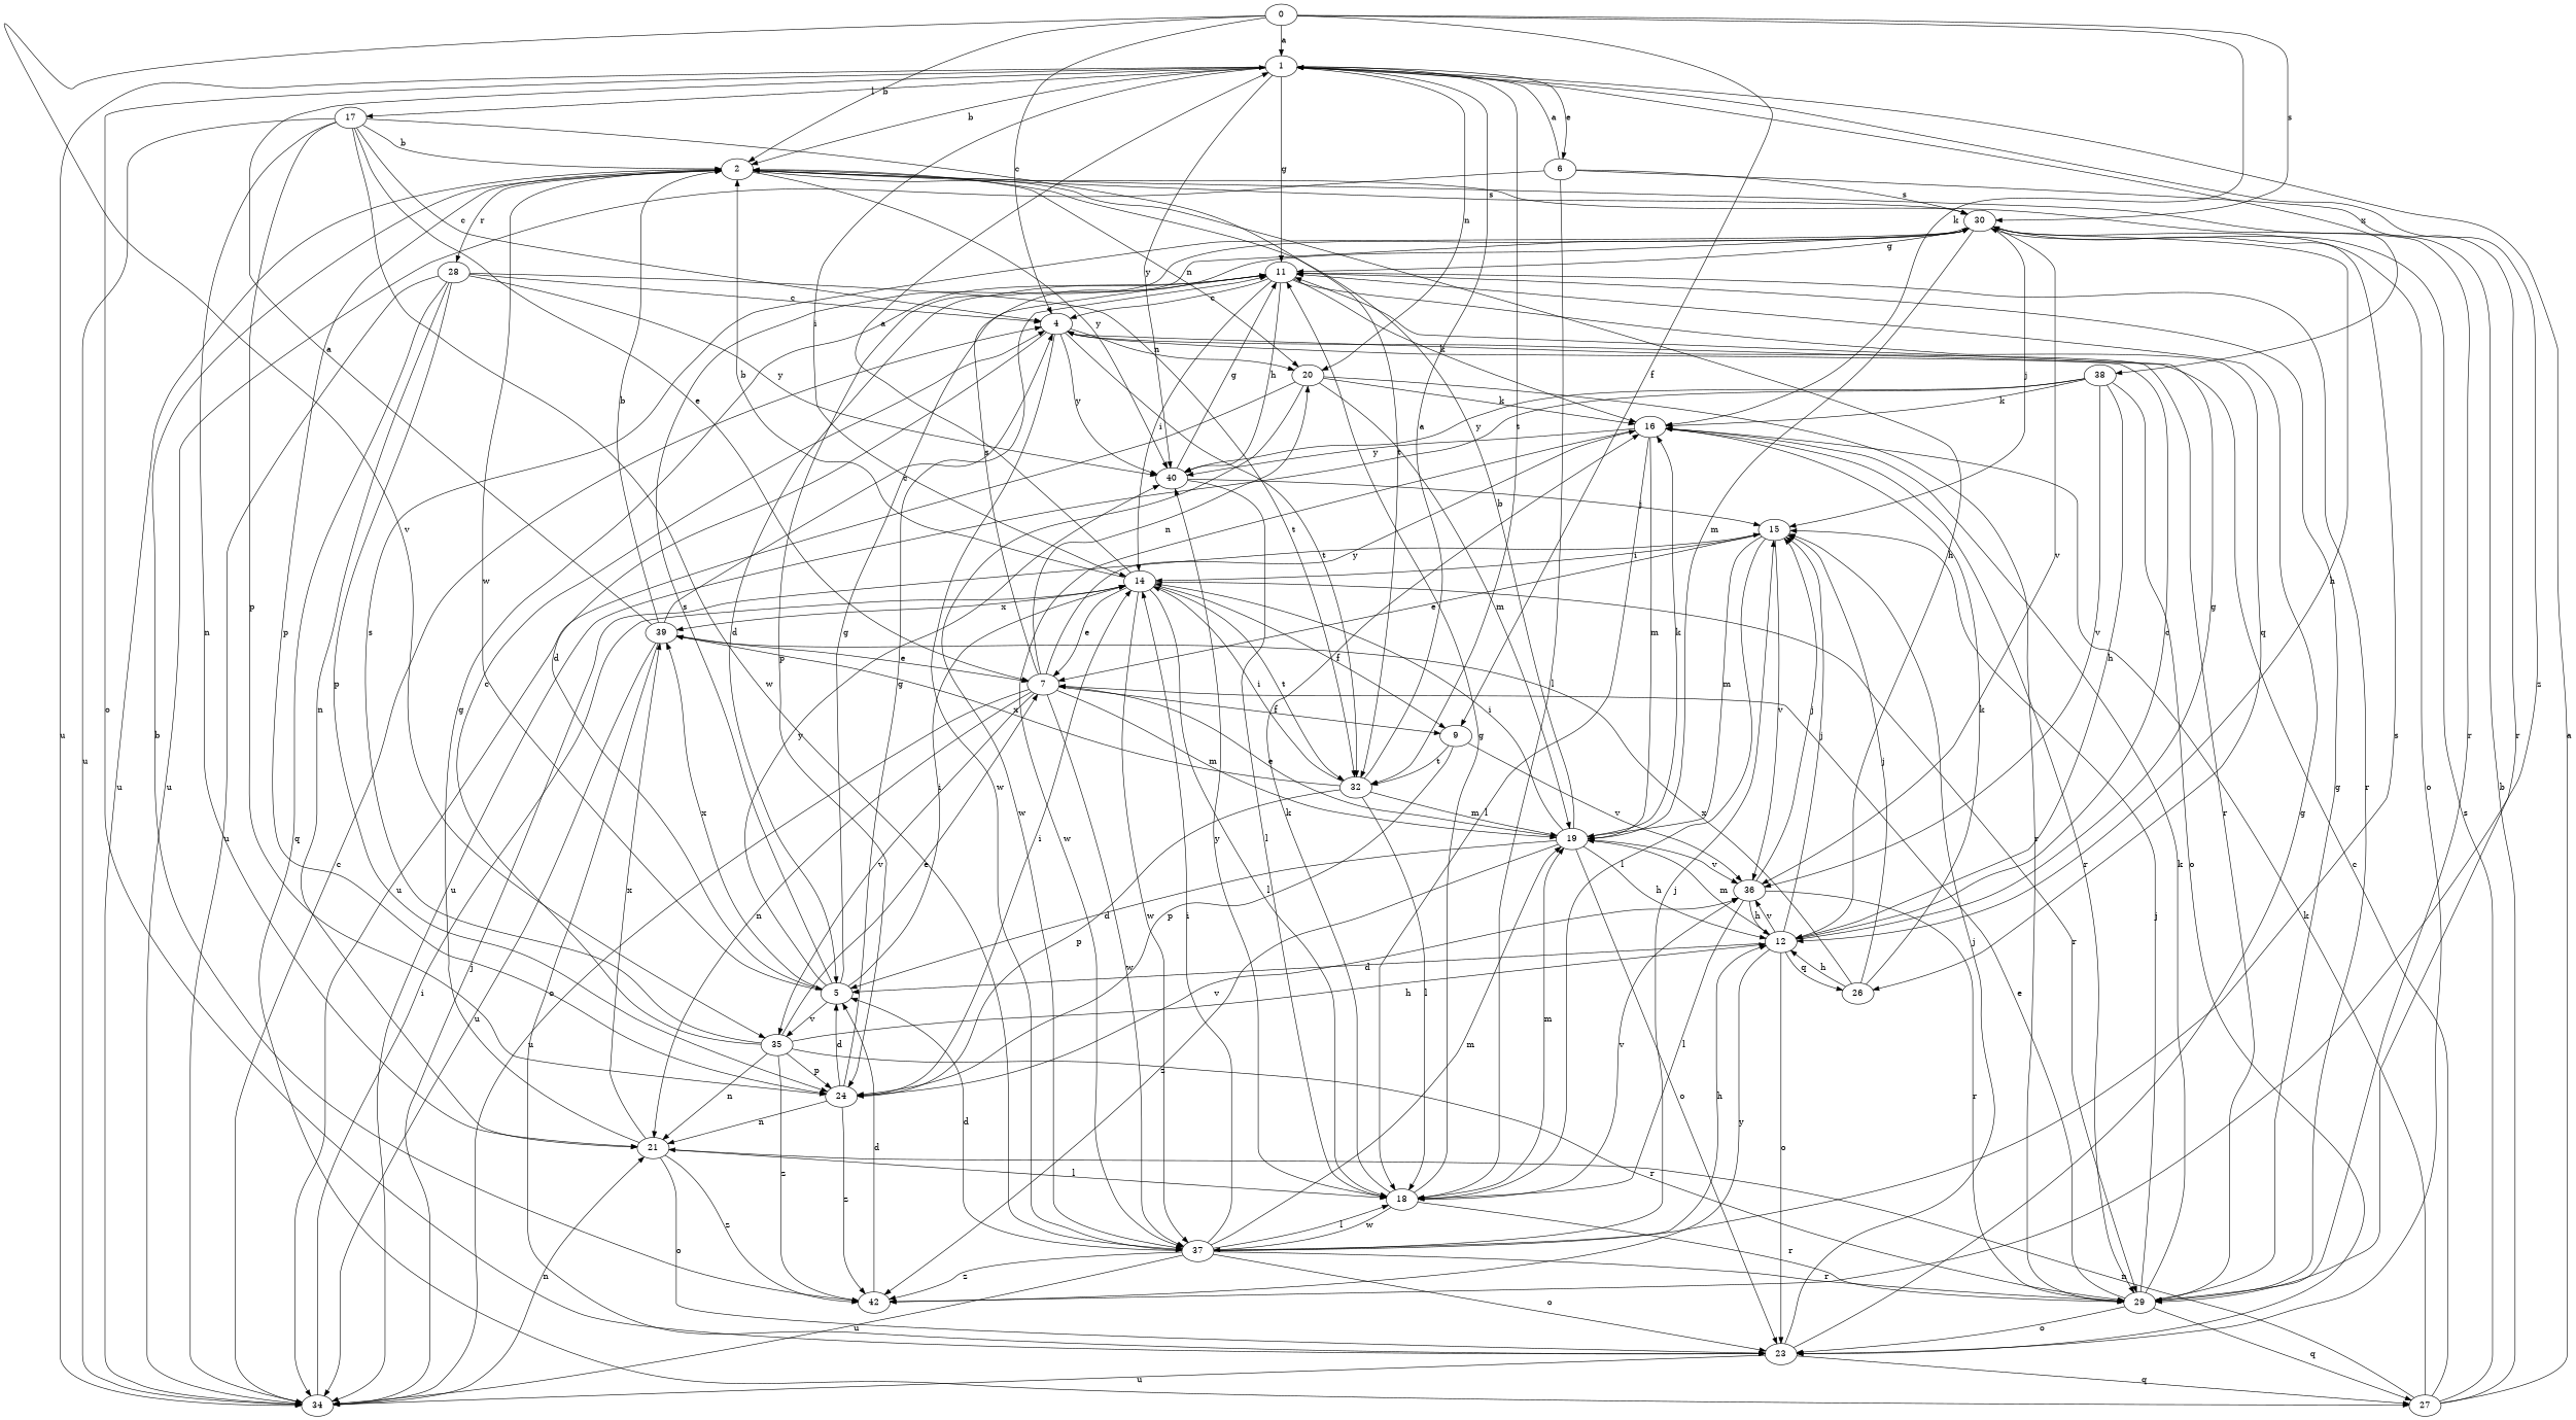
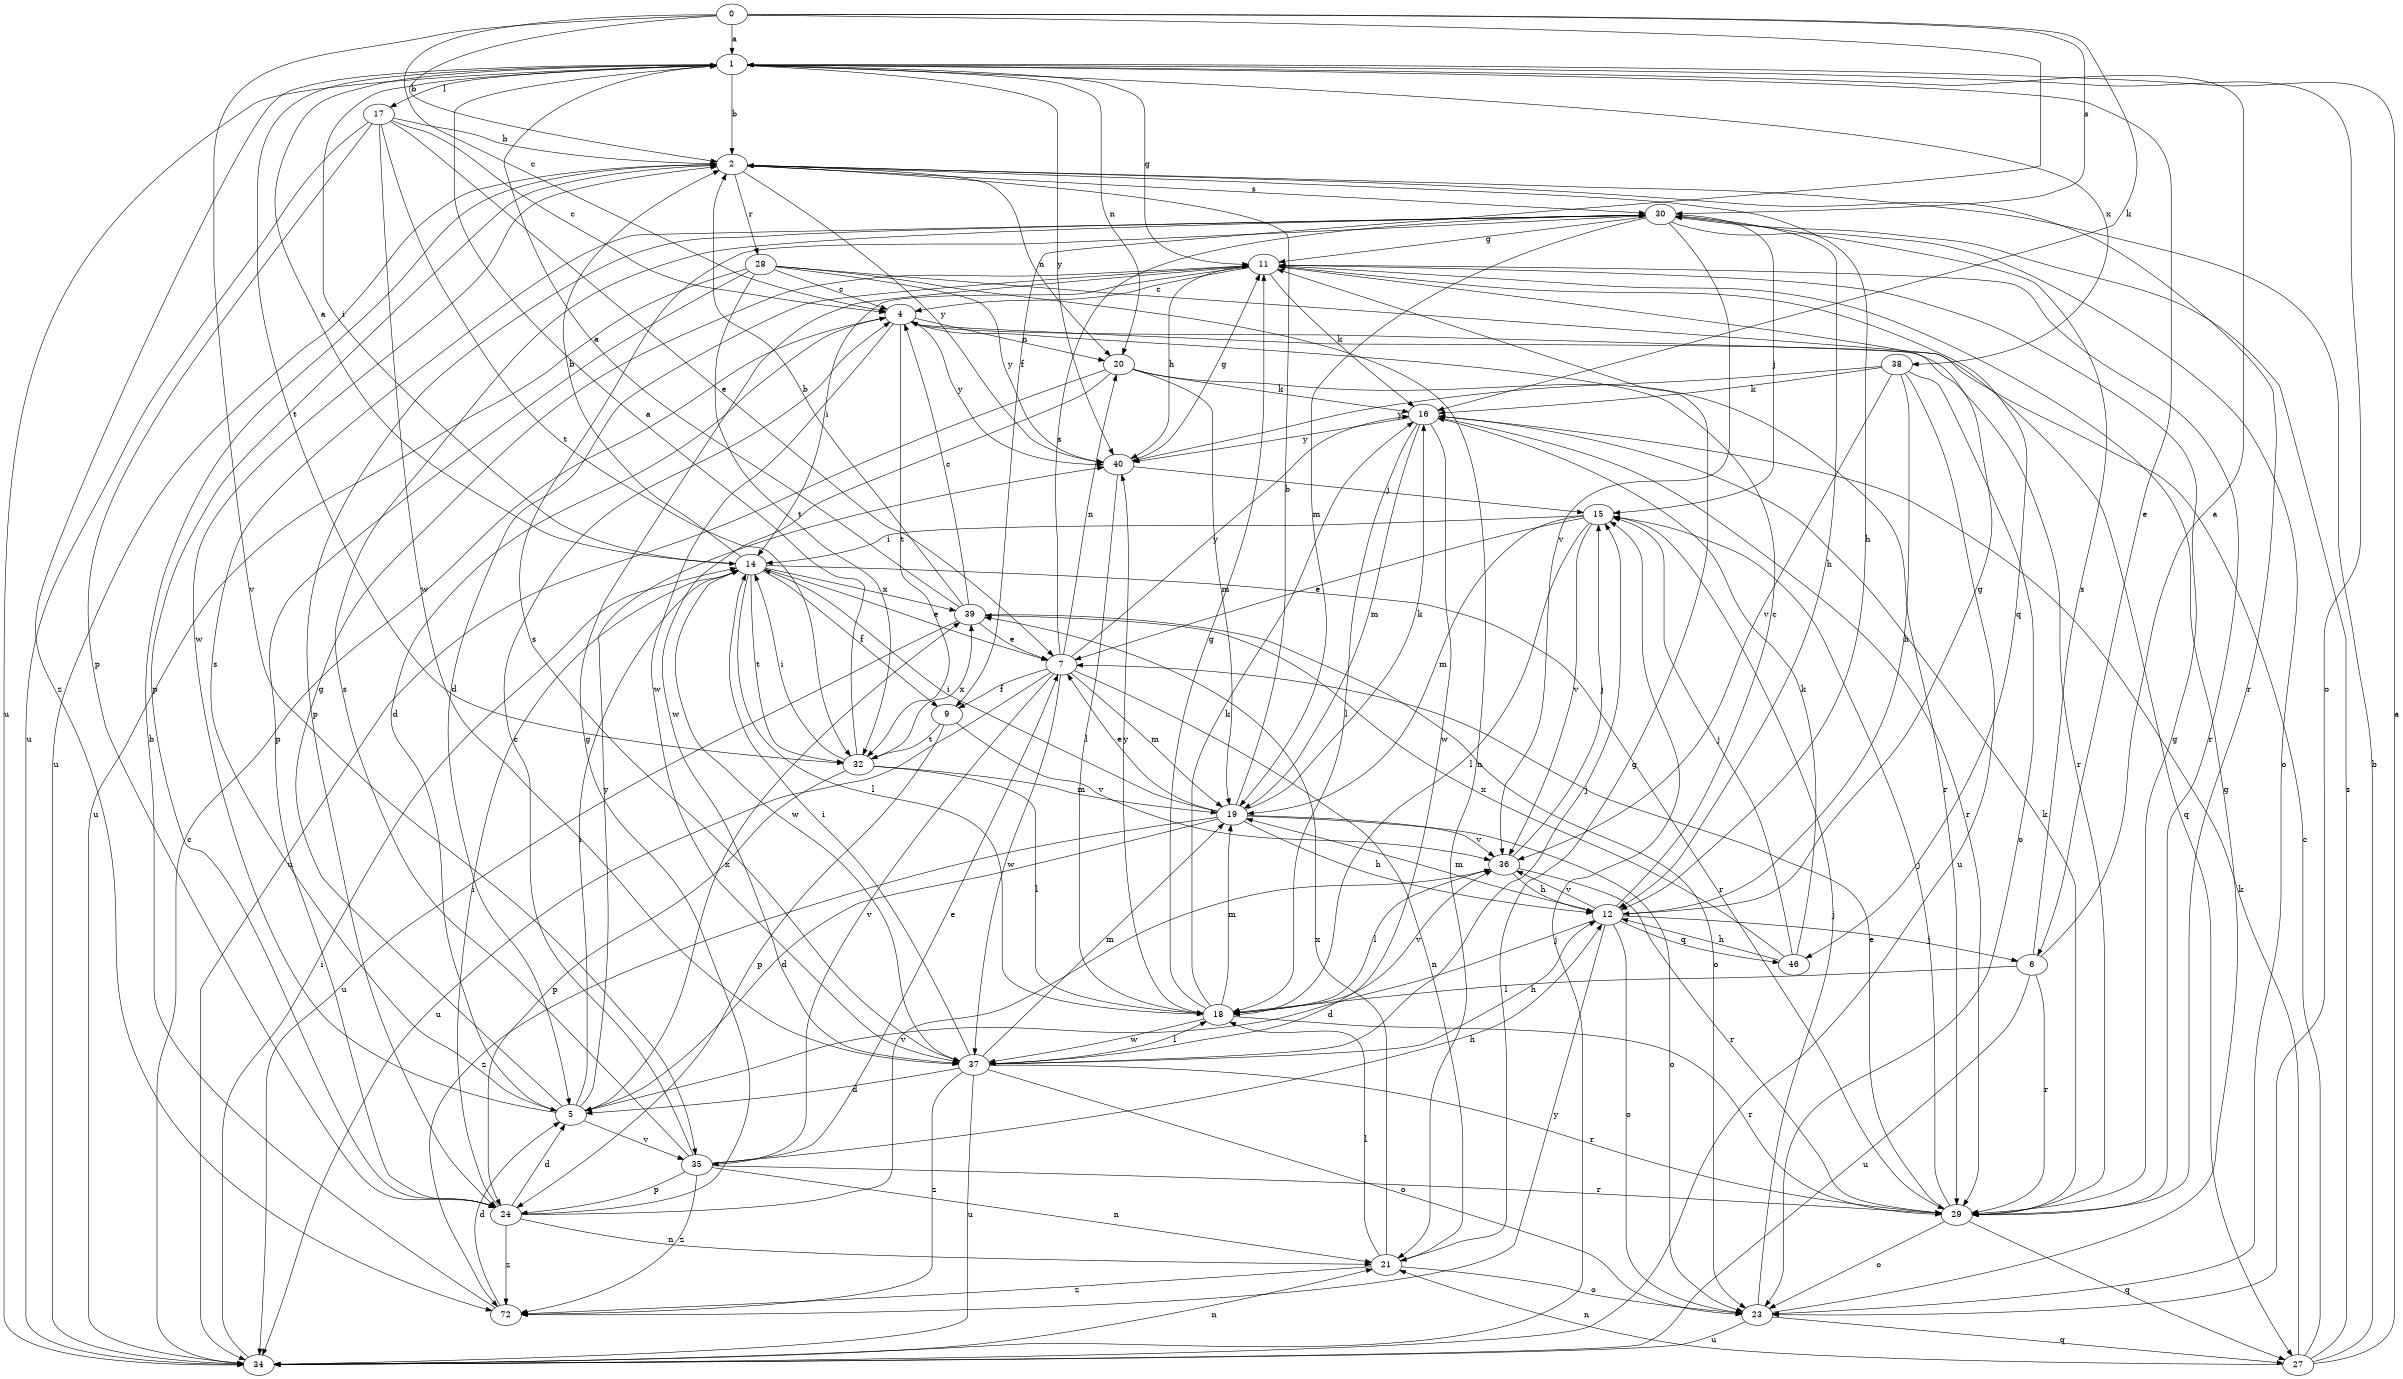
  strict digraph {
    0
    1
    2
    4
    9
    16
    30
    35
    6
    11
    14
    17
    20
    23
    32
    34
    38
    40
-   42
+   42 [label=72]
    12
    24
    28
    29
    5
    37
    36
    18
    19
    15
    7
    21
-   26
+   26 [label=46]
    39
    27
    0 -> 1 [label=a]
    0 -> 2 [label=b]
    0 -> 4 [label=c]
    0 -> 9 [label=f]
    0 -> 16 [label=k]
    0 -> 30 [label=s]
    0 -> 35 [label=v]
    1 -> 2 [label=b]
    1 -> 6 [label=e]
    1 -> 11 [label=g]
    1 -> 14 [label=i]
    1 -> 17 [label=l]
    1 -> 20 [label=n]
    1 -> 23 [label=o]
    1 -> 32 [label=t]
    1 -> 34 [label=u]
    1 -> 38 [label=x]
    1 -> 40 [label=y]
    1 -> 42 [label=z]
    2 -> 30 [label=s]
    2 -> 20 [label=n]
    2 -> 34 [label=u]
    2 -> 40 [label=y]
    2 -> 12 [label=h]
    2 -> 24 [label=p]
    2 -> 28 [label=r]
    2 -> 29 [label=r]
    4 -> 20 [label=n]
    4 -> 32 [label=t]
    4 -> 40 [label=y]
    4 -> 29 [label=r]
    4 -> 5 [label=d]
    4 -> 37 [label=w]
    9 -> 32 [label=t]
    9 -> 24 [label=p]
    9 -> 36 [label=v]
    16 -> 40 [label=y]
    16 -> 29 [label=r]
    16 -> 37 [label=w]
    16 -> 18 [label=l]
    16 -> 19 [label=m]
    30 -> 11 [label=g]
    30 -> 23 [label=o]
    30 -> 12 [label=h]
    30 -> 24 [label=p]
    30 -> 36 [label=v]
    30 -> 19 [label=m]
    30 -> 15 [label=j]
    35 -> 4 [label=c]
    35 -> 30 [label=s]
    35 -> 42 [label=z]
    35 -> 12 [label=h]
    35 -> 24 [label=p]
    35 -> 29 [label=r]
    35 -> 7 [label=e]
    35 -> 21 [label=n]
    6 -> 1 [label=a]
    6 -> 30 [label=s]
    6 -> 34 [label=u]
    6 -> 29 [label=r]
    6 -> 18 [label=l]
    11 -> 4 [label=c]
    11 -> 16 [label=k]
    11 -> 14 [label=i]
    11 -> 40 [label=h]
    11 -> 29 [label=r]
    11 -> 5 [label=d]
    11 -> 26 [label=q]
    14 -> 1 [label=a]
    14 -> 2 [label=b]
    14 -> 9 [label=f]
    14 -> 32 [label=t]
    14 -> 29 [label=r]
    14 -> 37 [label=w]
    14 -> 18 [label=l]
    14 -> 7 [label=e]
    14 -> 39 [label=x]
    17 -> 2 [label=b]
    17 -> 4 [label=c]
    17 -> 32 [label=t]
    17 -> 34 [label=u]
    17 -> 24 [label=p]
    17 -> 37 [label=w]
    17 -> 7 [label=e]
-   17 -> 21 [label=n]
    20 -> 16 [label=k]
    20 -> 34 [label=u]
    20 -> 29 [label=r]
    20 -> 37 [label=w]
    20 -> 19 [label=m]
    23 -> 11 [label=g]
    23 -> 34 [label=u]
    23 -> 15 [label=j]
    23 -> 27 [label=q]
    32 -> 1 [label=a]
    32 -> 14 [label=i]
    32 -> 24 [label=p]
    32 -> 18 [label=l]
    32 -> 19 [label=m]
    32 -> 39 [label=x]
    34 -> 4 [label=c]
    34 -> 14 [label=i]
    34 -> 15 [label=j]
    34 -> 21 [label=n]
    38 -> 16 [label=k]
    38 -> 23 [label=o]
    38 -> 34 [label=u]
    38 -> 40 [label=y]
    38 -> 12 [label=h]
    38 -> 36 [label=v]
    40 -> 11 [label=g]
    40 -> 18 [label=l]
    40 -> 15 [label=j]
    42 -> 2 [label=b]
    42 -> 5 [label=d]
    12 -> 4 [label=c]
    12 -> 11 [label=g]
    12 -> 23 [label=o]
    12 -> 42 [label=y]
    12 -> 5 [label=d]
    12 -> 36 [label=v]
    12 -> 19 [label=m]
-   12 -> 15 [label=j]
+   12 -> 6 [label=j]
    12 -> 26 [label=q]
    24 -> 11 [label=g]
    24 -> 14 [label=i]
    24 -> 42 [label=z]
    24 -> 5 [label=d]
    24 -> 36 [label=v]
    24 -> 21 [label=n]
    28 -> 4 [label=c]
    28 -> 32 [label=t]
    28 -> 34 [label=u]
    28 -> 40 [label=y]
    28 -> 24 [label=p]
    28 -> 21 [label=n]
    28 -> 27 [label=q]
    29 -> 16 [label=k]
    29 -> 11 [label=g]
    29 -> 23 [label=o]
    29 -> 15 [label=j]
    29 -> 7 [label=e]
    29 -> 27 [label=q]
    5 -> 2 [label=w]
    5 -> 30 [label=s]
    5 -> 35 [label=v]
    5 -> 11 [label=g]
    5 -> 14 [label=i]
    5 -> 40 [label=y]
    5 -> 39 [label=x]
    37 -> 30 [label=s]
    37 -> 14 [label=i]
    37 -> 23 [label=o]
    37 -> 34 [label=u]
    37 -> 42 [label=z]
    37 -> 12 [label=h]
    37 -> 29 [label=r]
    37 -> 5 [label=d]
    37 -> 18 [label=l]
    37 -> 19 [label=m]
    37 -> 15 [label=j]
    36 -> 12 [label=h]
    36 -> 29 [label=r]
    36 -> 18 [label=l]
    36 -> 15 [label=j]
    18 -> 16 [label=k]
    18 -> 11 [label=g]
    18 -> 40 [label=y]
    18 -> 29 [label=r]
    18 -> 37 [label=w]
    18 -> 36 [label=v]
    18 -> 19 [label=m]
    19 -> 2 [label=b]
    19 -> 16 [label=k]
    19 -> 14 [label=i]
    19 -> 23 [label=o]
    19 -> 42 [label=z]
    19 -> 12 [label=h]
    19 -> 5 [label=d]
    19 -> 36 [label=v]
    19 -> 7 [label=e]
    15 -> 14 [label=i]
    15 -> 36 [label=v]
    15 -> 18 [label=l]
    15 -> 19 [label=m]
    15 -> 7 [label=e]
    7 -> 9 [label=f]
    7 -> 16 [label=y]
    7 -> 30 [label=s]
    7 -> 35 [label=v]
    7 -> 20 [label=n]
    7 -> 34 [label=u]
    7 -> 37 [label=w]
    7 -> 19 [label=m]
    7 -> 21 [label=n]
    21 -> 11 [label=g]
    21 -> 23 [label=o]
    21 -> 42 [label=z]
    21 -> 18 [label=l]
    21 -> 39 [label=x]
    26 -> 16 [label=k]
    26 -> 12 [label=h]
    26 -> 15 [label=j]
    26 -> 39 [label=x]
    39 -> 1 [label=a]
    39 -> 2 [label=b]
    39 -> 4 [label=c]
    39 -> 23 [label=o]
    39 -> 34 [label=u]
    39 -> 7 [label=e]
    27 -> 1 [label=a]
    27 -> 2 [label=b]
    27 -> 4 [label=c]
    27 -> 16 [label=k]
    27 -> 30 [label=s]
    27 -> 21 [label=n]
  }
